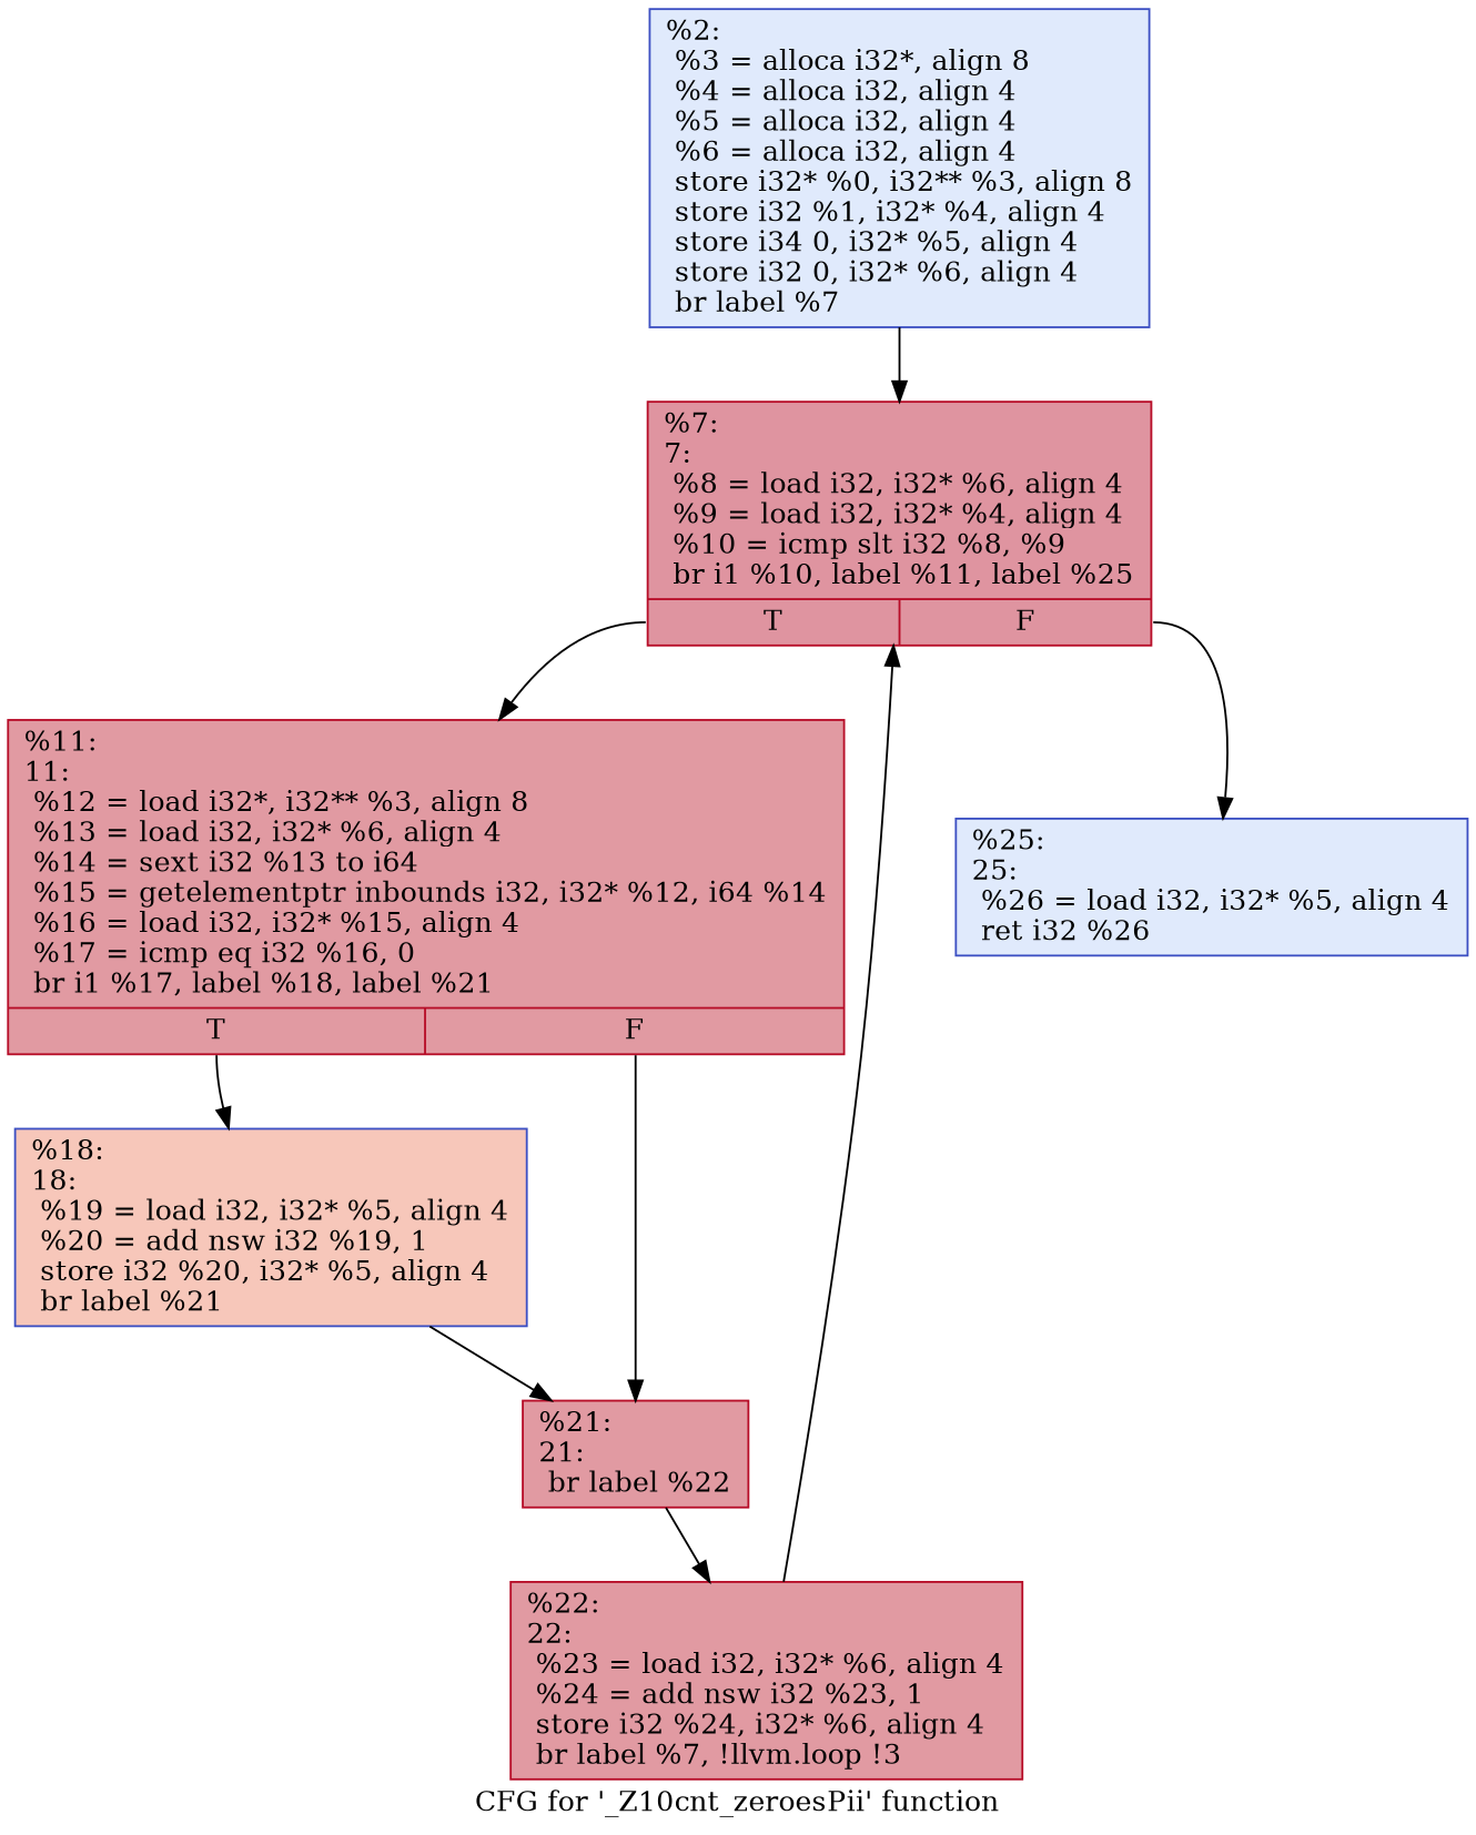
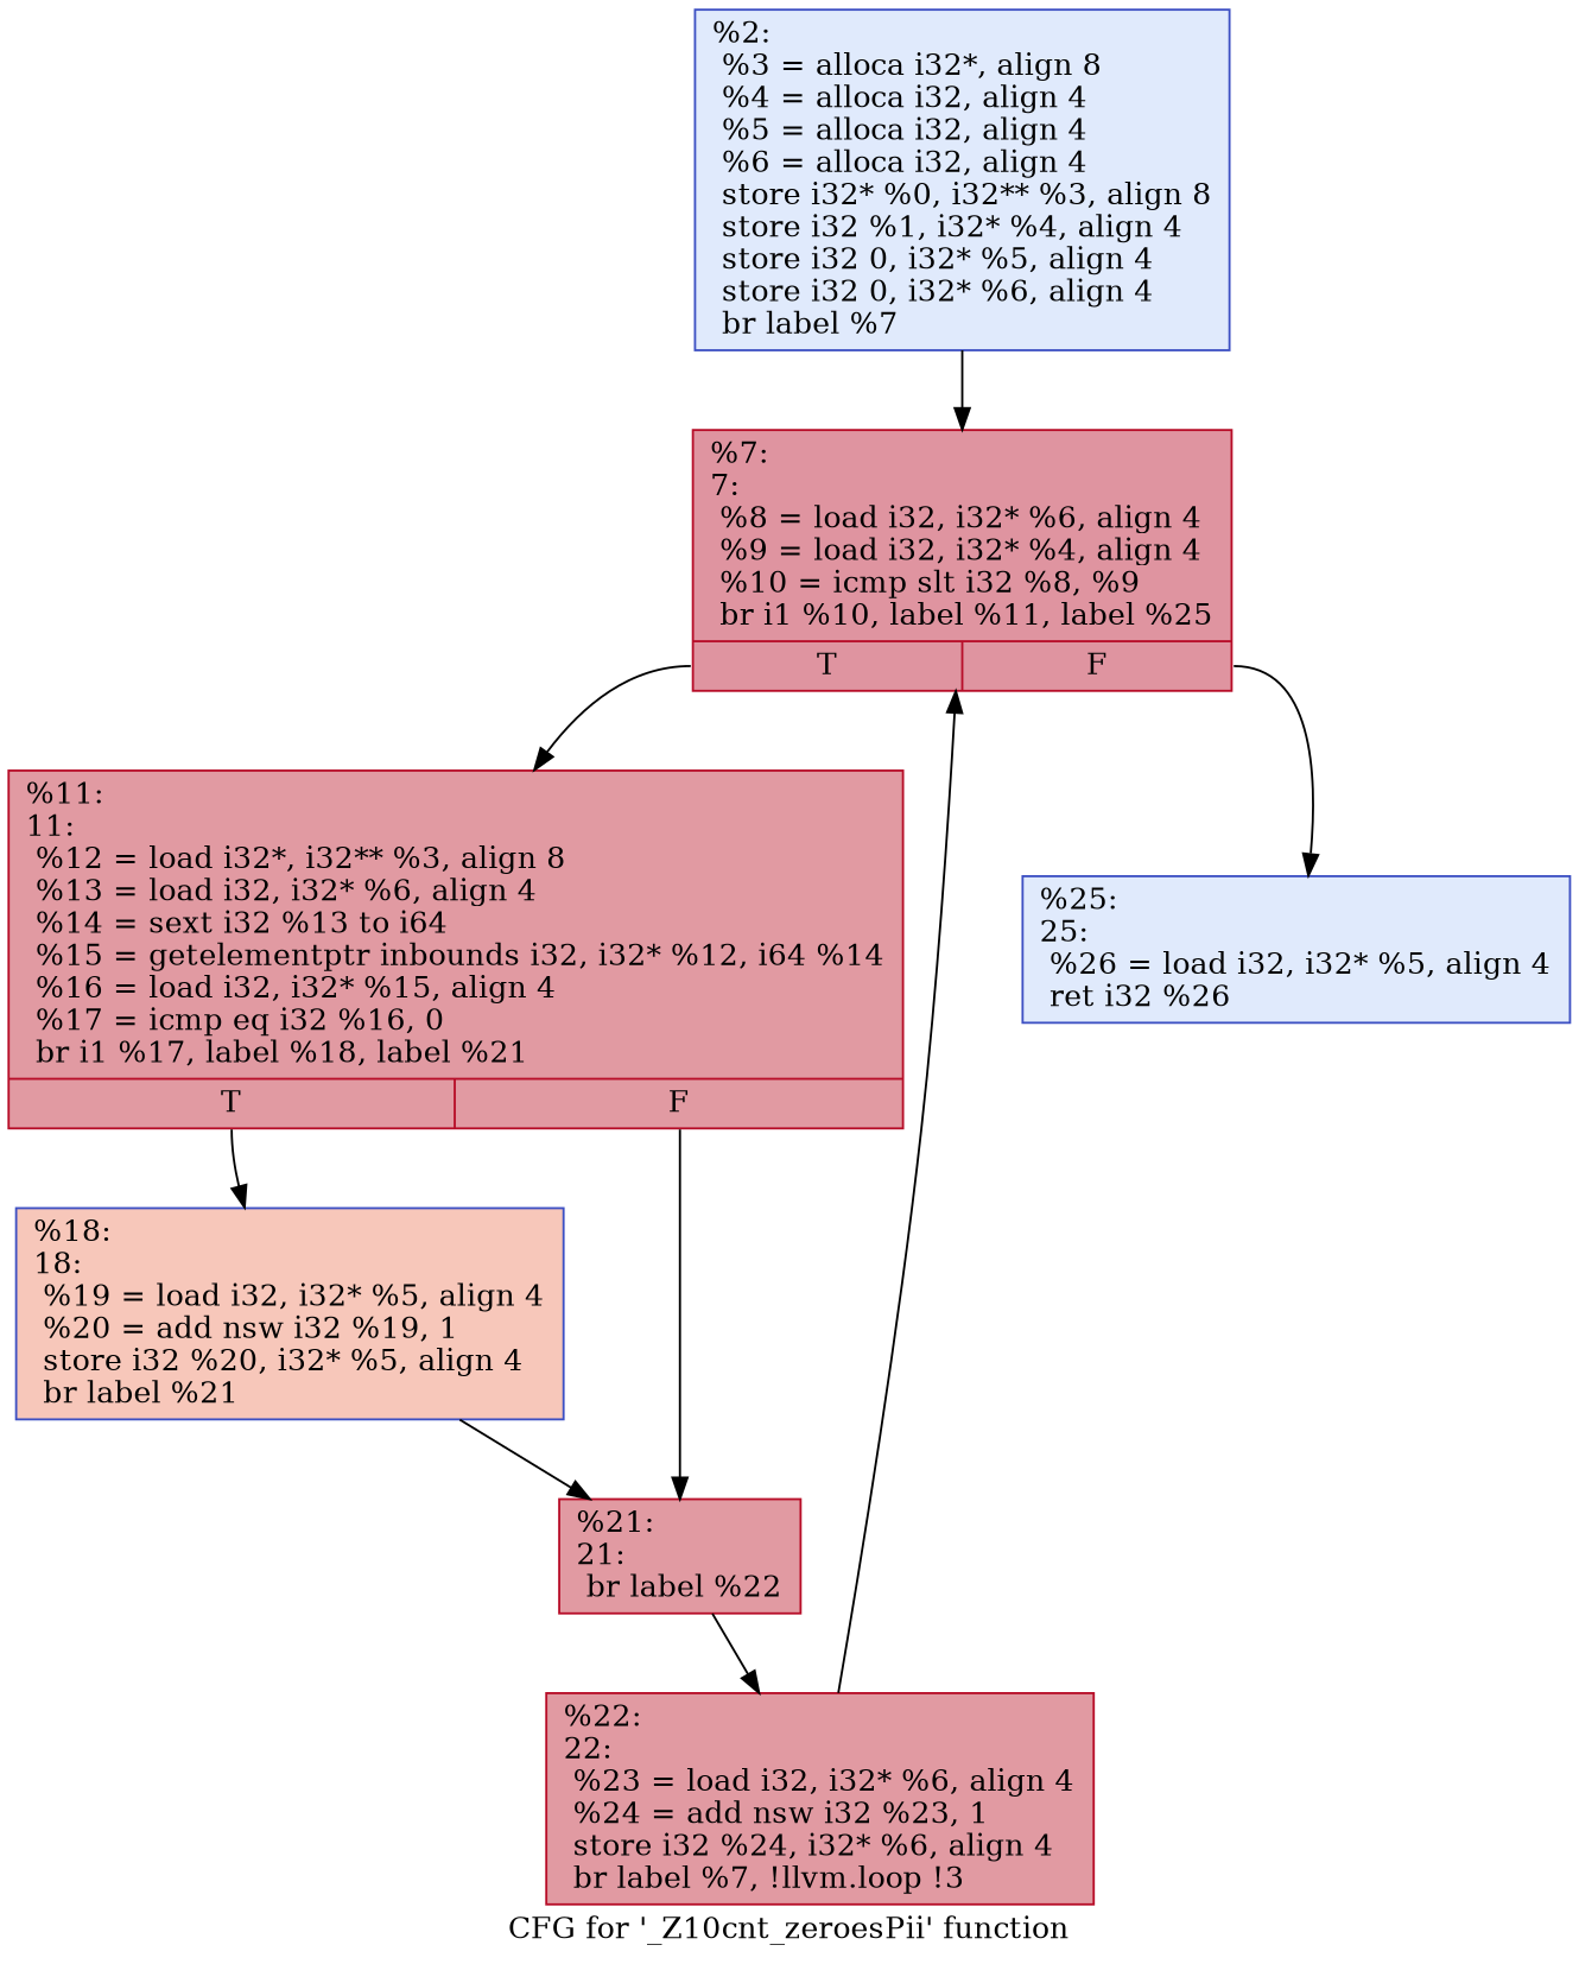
  digraph {
    label="CFG for '_Z10cnt_zeroesPii' function"
    node [color="#b70d28ff" fillcolor="#bb1b2c70" shape=record style=filled]
-   n1 [color="#3d50c3ff" fillcolor="#b9d0f970" label="{%2:\l  %3 = alloca i32*, align 8\l  %4 = alloca i32, align 4\l  %5 = alloca i32, align 4\l  %6 = alloca i32, align 4\l  store i32* %0, i32** %3, align 8\l  store i32 %1, i32* %4, align 4\l  store i34 0, i32* %5, align 4\l  store i32 0, i32* %6, align 4\l  br label %7\l}"]
+   n1 [color="#3d50c3ff" fillcolor="#b9d0f970" label="{%2:\l  %3 = alloca i32*, align 8\l  %4 = alloca i32, align 4\l  %5 = alloca i32, align 4\l  %6 = alloca i32, align 4\l  store i32* %0, i32** %3, align 8\l  store i32 %1, i32* %4, align 4\l  store i32 0, i32* %5, align 4\l  store i32 0, i32* %6, align 4\l  br label %7\l}"]
    n2 [fillcolor="#b70d2870" label="{%7:\l7:                                                \l  %8 = load i32, i32* %6, align 4\l  %9 = load i32, i32* %4, align 4\l  %10 = icmp slt i32 %8, %9\l  br i1 %10, label %11, label %25\l|{<s0>T|<s1>F}}"]
    n3 [label="{%11:\l11:                                               \l  %12 = load i32*, i32** %3, align 8\l  %13 = load i32, i32* %6, align 4\l  %14 = sext i32 %13 to i64\l  %15 = getelementptr inbounds i32, i32* %12, i64 %14\l  %16 = load i32, i32* %15, align 4\l  %17 = icmp eq i32 %16, 0\l  br i1 %17, label %18, label %21\l|{<s0>T|<s1>F}}"]
    n4 [color="#3d50c3ff" fillcolor="#b9d0f970" label="{%25:\l25:                                               \l  %26 = load i32, i32* %5, align 4\l  ret i32 %26\l}"]
    n5 [color="#3d50c3ff" fillcolor="#ec7f6370" label="{%18:\l18:                                               \l  %19 = load i32, i32* %5, align 4\l  %20 = add nsw i32 %19, 1\l  store i32 %20, i32* %5, align 4\l  br label %21\l}"]
    n6 [label="{%21:\l21:                                               \l  br label %22\l}"]
    n7 [label="{%22:\l22:                                               \l  %23 = load i32, i32* %6, align 4\l  %24 = add nsw i32 %23, 1\l  store i32 %24, i32* %6, align 4\l  br label %7, !llvm.loop !3\l}"]
    n1 -> n2
    n2 -> n3 [tailport=s0]
    n2 -> n4 [tailport=s1]
    n3 -> n5 [tailport=s0]
    n3 -> n6 [tailport=s1]
    n5 -> n6
    n6 -> n7
    n7 -> n2
  }
